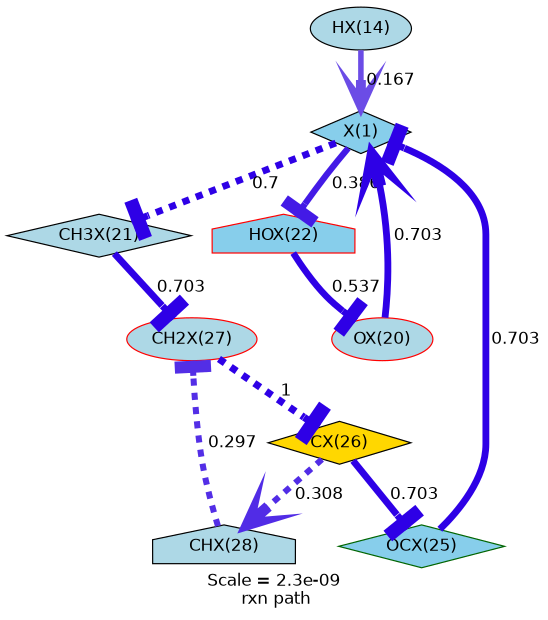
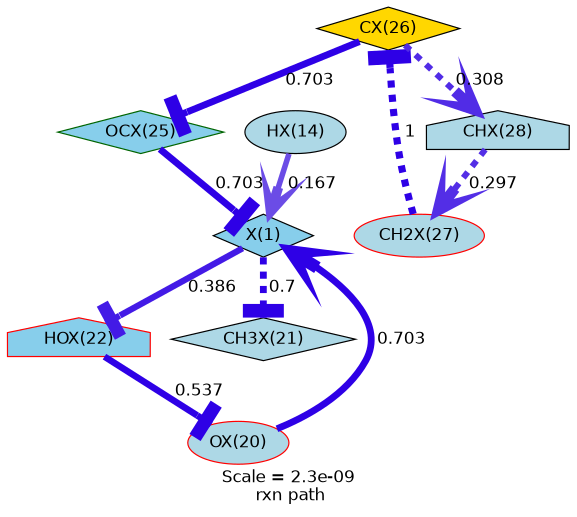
  digraph {
    fontname=Helvetica
    label="Scale = 2.3e-09\l rxn path"
    node [color=black fillcolor=lightblue fontname=Helvetica shape=diamond style=filled]
    edge [arrowhead=tee arrowsize=2.87 color="0.7, 1.2, 0.9" fontname=Helvetica penwidth=5.73 style=bold]
    n1 [label="HX(14)" shape=ellipse]
    n2 [fillcolor=skyblue label="X(1)"]
    n3 [color=red fillcolor=skyblue label="HOX(22)" shape=house]
    n4 [label="CH3X(21)"]
    n5 [color=red label="OX(20)" shape=ellipse]
    n6 [color=red label="CH2X(27)" shape=ellipse]
    n7 [fillcolor=gold label="CX(26)"]
    n8 [color=darkgreen fillcolor=skyblue label="OCX(25)"]
    n9 [label="CHX(28)" shape=house]
    n1 -> n2 [arrowhead=vee arrowsize=2.33 color="0.7, 0.667, 0.9" label=" 0.167" penwidth=4.65]
    n2 -> n3 [arrowsize=2.64 color="0.7, 0.886, 0.9" label=" 0.386" penwidth=5.28 style=solid]
    n2 -> n4 [label=" 0.7" style=dashed]
    n3 -> n5 [arrowsize=2.77 color="0.7, 1.04, 0.9" label=" 0.537" penwidth=5.53]
-   n4 -> n6 [label=" 0.703"]
    n5 -> n2 [arrowhead=vee label=" 0.703" style=solid]
    n6 -> n7 [arrowsize=3 color="0.7, 1.5, 0.9" label=" 1" penwidth=6 style=dashed]
    n7 -> n8 [label=" 0.703"]
    n7 -> n9 [arrowhead=vee arrowsize=2.56 color="0.7, 0.808, 0.9" label=" 0.308" penwidth=5.11 style=dashed]
    n8 -> n2 [label=" 0.703"]
-   n9 -> n6 [arrowsize=2.54 color="0.7, 0.797, 0.9" label=" 0.297" penwidth=5.08 style=dashed]
+   n9 -> n6 [arrowhead=vee arrowsize=2.54 color="0.7, 0.797, 0.9" label=" 0.297" penwidth=5.08 style=dashed]
  }
